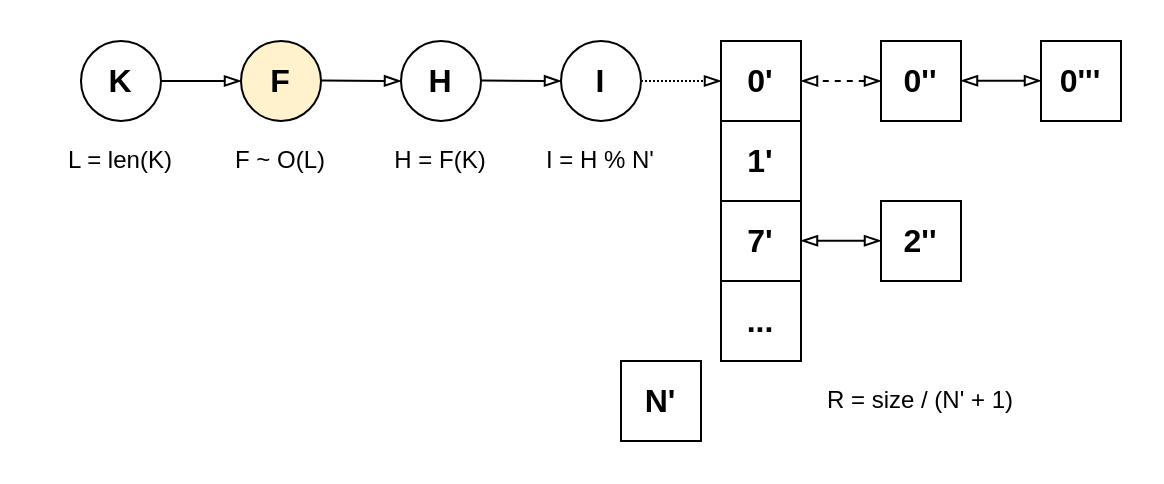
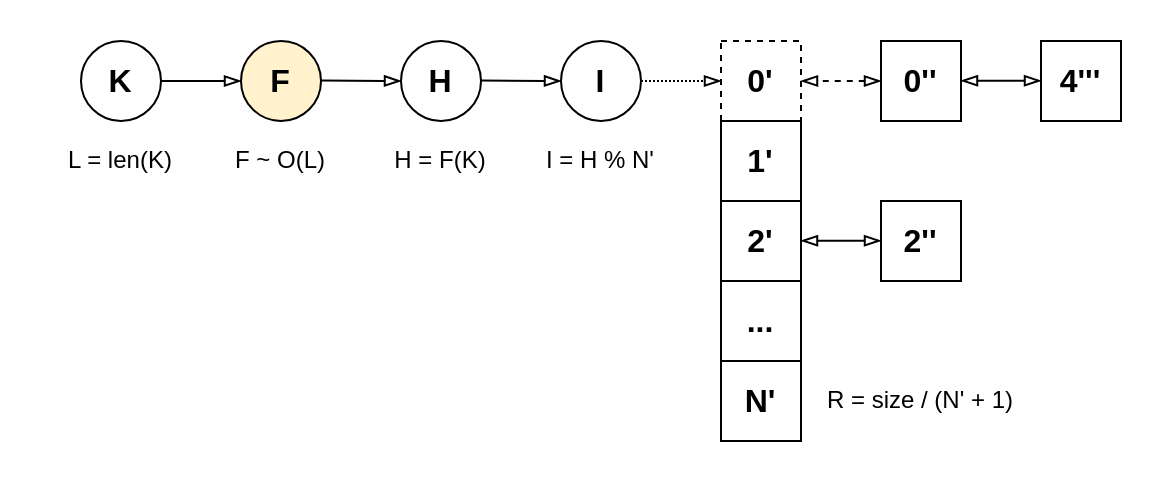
  <mxCell id="0" />
  <mxCell id="1" parent="0" />
  <mxCell id="2" value="" style="endArrow=blockThin;html=1;rounded=0;exitX=1;exitY=0.5;exitDx=0;exitDy=0;entryX=0;entryY=0.5;entryDx=0;entryDy=0;endFill=0;fontFamily=Helvetica;" parent="1" edge="1"><mxGeometry width="50" height="50" relative="1" as="geometry"><mxPoint x="80" y="40" as="sourcePoint" /><mxPoint x="120" y="40" as="targetPoint" /></mxGeometry></mxCell>
  <mxCell id="3" value="" style="endArrow=blockThin;html=1;rounded=0;exitX=1;exitY=0.5;exitDx=0;exitDy=0;endFill=1;fontFamily=Helvetica;" parent="1" edge="1"><mxGeometry width="50" height="50" relative="1" as="geometry"><mxPoint x="240" y="40" as="sourcePoint" /><mxPoint x="240" y="40" as="targetPoint" /></mxGeometry></mxCell>
  <mxCell id="4" value="" style="endArrow=blockThin;html=1;rounded=0;exitX=1;exitY=0.5;exitDx=0;exitDy=0;endFill=0;fontFamily=Helvetica;" parent="1" edge="1"><mxGeometry width="50" height="50" relative="1" as="geometry"><mxPoint x="160" y="39.8" as="sourcePoint" /><mxPoint x="200" y="40" as="targetPoint" /></mxGeometry></mxCell>
  <mxCell id="5" value="" style="endArrow=blockThin;html=1;rounded=0;exitX=1;exitY=0.5;exitDx=0;exitDy=0;endFill=0;entryX=0;entryY=0.5;entryDx=0;entryDy=0;fontFamily=Helvetica;" parent="1" edge="1"><mxGeometry width="50" height="50" relative="1" as="geometry"><mxPoint x="240" y="39.8" as="sourcePoint" /><mxPoint x="280" y="40" as="targetPoint" /></mxGeometry></mxCell>
- <mxCell id="6" value="&lt;font style=&quot;font-size: 16px;&quot;&gt;&lt;b style=&quot;&quot;&gt;0'&lt;/b&gt;&lt;/font&gt;" style="rounded=0;whiteSpace=wrap;html=1;fillColor=none;fontFamily=Helvetica;" parent="1" vertex="1"><mxGeometry x="360" y="20" width="40" height="40" as="geometry" /></mxCell>
+ <mxCell id="6" value="&lt;font style=&quot;font-size: 16px;&quot;&gt;&lt;b style=&quot;&quot;&gt;0'&lt;/b&gt;&lt;/font&gt;" style="rounded=0;whiteSpace=wrap;html=1;fillColor=none;fontFamily=Helvetica;dashed=1;" parent="1" vertex="1"><mxGeometry x="360" y="20" width="40" height="40" as="geometry" /></mxCell>
  <mxCell id="7" value="&lt;b style=&quot;font-size: 16px;&quot;&gt;1'&lt;/b&gt;" style="rounded=0;whiteSpace=wrap;html=1;fontFamily=Helvetica;" parent="1" vertex="1"><mxGeometry x="360" y="60" width="40" height="40" as="geometry" /></mxCell>
- <mxCell id="8" value="&lt;b style=&quot;font-size: 16px;&quot;&gt;7'&lt;/b&gt;" style="rounded=0;whiteSpace=wrap;html=1;fillColor=none;fontFamily=Helvetica;" parent="1" vertex="1"><mxGeometry x="360" y="100" width="40" height="40" as="geometry" /></mxCell>
+ <mxCell id="8" value="&lt;b style=&quot;font-size: 16px;&quot;&gt;2'&lt;/b&gt;" style="rounded=0;whiteSpace=wrap;html=1;fillColor=none;fontFamily=Helvetica;" parent="1" vertex="1"><mxGeometry x="360" y="100" width="40" height="40" as="geometry" /></mxCell>
  <mxCell id="9" value="&lt;font size=&quot;1&quot;&gt;&lt;b style=&quot;font-size: 16px;&quot;&gt;...&lt;/b&gt;&lt;/font&gt;" style="rounded=0;whiteSpace=wrap;html=1;fillColor=none;fontFamily=Helvetica;" parent="1" vertex="1"><mxGeometry x="360" y="140" width="40" height="40" as="geometry" /></mxCell>
  <mxCell id="10" value="" style="endArrow=blockThin;html=1;rounded=0;exitX=1;exitY=0.5;exitDx=0;exitDy=0;endFill=0;entryX=0;entryY=0.5;entryDx=0;entryDy=0;fontFamily=Helvetica;dashed=1;dashPattern=1 1;" parent="1" target="6" edge="1"><mxGeometry width="50" height="50" relative="1" as="geometry"><mxPoint x="320" y="40" as="sourcePoint" /><mxPoint x="360" y="39.96" as="targetPoint" /><Array as="points" /></mxGeometry></mxCell>
  <mxCell id="11" value="&lt;b style=&quot;font-size: 16px;&quot;&gt;0''&lt;/b&gt;" style="rounded=0;whiteSpace=wrap;html=1;fillColor=none;fontFamily=Helvetica;" parent="1" vertex="1"><mxGeometry x="440" y="20" width="40" height="40" as="geometry" /></mxCell>
- <mxCell id="12" value="&lt;b style=&quot;font-size: 16px;&quot;&gt;0'''&lt;/b&gt;" style="rounded=0;whiteSpace=wrap;html=1;fillColor=none;fontFamily=Helvetica;" parent="1" vertex="1"><mxGeometry x="520" y="20" width="40" height="40" as="geometry" /></mxCell>
+ <mxCell id="12" value="&lt;b style=&quot;font-size: 16px;&quot;&gt;4'''&lt;/b&gt;" style="rounded=0;whiteSpace=wrap;html=1;fillColor=none;fontFamily=Helvetica;" parent="1" vertex="1"><mxGeometry x="520" y="20" width="40" height="40" as="geometry" /></mxCell>
  <mxCell id="13" value="&lt;span style=&quot;font-size: 16px;&quot;&gt;&lt;b&gt;2''&lt;/b&gt;&lt;/span&gt;" style="rounded=0;whiteSpace=wrap;html=1;fillColor=none;fontFamily=Helvetica;" parent="1" vertex="1"><mxGeometry x="440" y="100" width="40" height="40" as="geometry" /></mxCell>
  <mxCell id="14" value="" style="endArrow=blockThin;html=1;rounded=0;exitX=0;exitY=0.5;exitDx=0;exitDy=0;endFill=0;entryX=1;entryY=0.5;entryDx=0;entryDy=0;startArrow=blockThin;startFill=0;fontFamily=Helvetica;dashed=1;" parent="1" source="11" target="6" edge="1"><mxGeometry width="50" height="50" relative="1" as="geometry"><mxPoint x="410" y="40" as="sourcePoint" /><mxPoint x="450" y="40" as="targetPoint" /></mxGeometry></mxCell>
  <mxCell id="15" value="" style="endArrow=blockThin;html=1;rounded=0;exitX=0;exitY=0.5;exitDx=0;exitDy=0;endFill=0;entryX=1;entryY=0.5;entryDx=0;entryDy=0;startArrow=blockThin;startFill=0;fontFamily=Helvetica;" parent="1" edge="1"><mxGeometry width="50" height="50" relative="1" as="geometry"><mxPoint x="520" y="39.86" as="sourcePoint" /><mxPoint x="480" y="39.86" as="targetPoint" /></mxGeometry></mxCell>
  <mxCell id="16" value="" style="endArrow=blockThin;html=1;rounded=0;exitX=0;exitY=0.5;exitDx=0;exitDy=0;endFill=0;entryX=1;entryY=0.5;entryDx=0;entryDy=0;startArrow=blockThin;startFill=0;fontFamily=Helvetica;" parent="1" edge="1"><mxGeometry width="50" height="50" relative="1" as="geometry"><mxPoint x="440" y="119.86" as="sourcePoint" /><mxPoint x="400" y="119.86" as="targetPoint" /></mxGeometry></mxCell>
  <mxCell id="17" value="&lt;font&gt;H = F(K)&lt;/font&gt;" style="text;html=1;strokeColor=none;fillColor=none;align=center;verticalAlign=middle;whiteSpace=wrap;rounded=0;fontFamily=Helvetica;" parent="1" vertex="1"><mxGeometry x="180" y="60" width="80" height="40" as="geometry" /></mxCell>
  <mxCell id="18" value="" style="endArrow=blockThin;html=1;rounded=0;exitX=1;exitY=0.5;exitDx=0;exitDy=0;entryX=0;entryY=0.5;entryDx=0;entryDy=0;endFill=0;fontFamily=Helvetica;" parent="1" edge="1"><mxGeometry width="50" height="50" relative="1" as="geometry"><mxPoint x="40" y="40" as="sourcePoint" /><mxPoint x="40" y="40" as="targetPoint" /></mxGeometry></mxCell>
- <mxCell id="19" value="&lt;b&gt;&lt;font style=&quot;font-size: 16px;&quot;&gt;N'&lt;/font&gt;&lt;/b&gt;" style="rounded=0;whiteSpace=wrap;html=1;" parent="1" vertex="1"><mxGeometry x="310" y="180" width="40" height="40" as="geometry" /></mxCell>
+ <mxCell id="19" value="&lt;b&gt;&lt;font style=&quot;font-size: 16px;&quot;&gt;N'&lt;/font&gt;&lt;/b&gt;" style="rounded=0;whiteSpace=wrap;html=1;" parent="1" vertex="1"><mxGeometry x="360" y="180" width="40" height="40" as="geometry" /></mxCell>
  <mxCell id="20" value="&lt;span style=&quot;text-align: right;&quot;&gt;R = size / (N' + 1)&lt;/span&gt;" style="text;html=1;align=center;verticalAlign=middle;whiteSpace=wrap;rounded=0;" parent="1" vertex="1"><mxGeometry x="400" y="180" width="120" height="40" as="geometry" /></mxCell>
  <mxCell id="21" value="&lt;span style=&quot;text-align: right;&quot;&gt;I = H % N'&lt;/span&gt;" style="text;html=1;align=center;verticalAlign=middle;whiteSpace=wrap;rounded=0;" parent="1" vertex="1"><mxGeometry x="260" y="60" width="80" height="40" as="geometry" /></mxCell>
  <mxCell id="22" value="&lt;font&gt;F ~ O(L)&lt;/font&gt;" style="text;html=1;strokeColor=none;fillColor=none;align=center;verticalAlign=middle;whiteSpace=wrap;rounded=0;fontFamily=Helvetica;" parent="1" vertex="1"><mxGeometry x="100" y="60" width="80" height="40" as="geometry" /></mxCell>
  <mxCell id="23" value="&lt;font&gt;L = len(K)&lt;/font&gt;" style="text;html=1;strokeColor=none;fillColor=none;align=center;verticalAlign=middle;whiteSpace=wrap;rounded=0;fontFamily=Helvetica;" parent="1" vertex="1"><mxGeometry x="20" y="60" width="80" height="40" as="geometry" /></mxCell>
  <mxCell id="24" value="&lt;font style=&quot;font-size: 16px;&quot;&gt;&lt;b&gt;K&lt;/b&gt;&lt;/font&gt;" style="ellipse;whiteSpace=wrap;html=1;aspect=fixed;" vertex="1" parent="1"><mxGeometry x="40" y="20" width="40" height="40" as="geometry" /></mxCell>
  <mxCell id="25" value="&lt;font style=&quot;font-size: 16px;&quot;&gt;&lt;b&gt;F&lt;/b&gt;&lt;/font&gt;" style="ellipse;whiteSpace=wrap;html=1;aspect=fixed;fillColor=#fff2cc;" vertex="1" parent="1"><mxGeometry x="120" y="20" width="40" height="40" as="geometry" /></mxCell>
  <mxCell id="26" value="&lt;font style=&quot;font-size: 16px;&quot;&gt;&lt;b&gt;H&lt;/b&gt;&lt;/font&gt;" style="ellipse;whiteSpace=wrap;html=1;aspect=fixed;" vertex="1" parent="1"><mxGeometry x="200" y="20" width="40" height="40" as="geometry" /></mxCell>
  <mxCell id="27" value="&lt;font style=&quot;font-size: 16px;&quot;&gt;&lt;b&gt;I&lt;/b&gt;&lt;/font&gt;" style="ellipse;whiteSpace=wrap;html=1;aspect=fixed;" vertex="1" parent="1"><mxGeometry x="280" y="20" width="40" height="40" as="geometry" /></mxCell>
